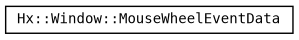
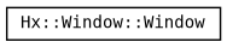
  digraph {
    rankdir=LR
    fontname="DejaVu Sans Mono"
-   n1 [color=black fillcolor=white fontname="DejaVu Sans Mono" fontsize=10 height=0.2 label="Hx::Window::MouseWheelEventData" shape=record style=filled width=0.4]
+   n1 [color=black fillcolor=white fontname="DejaVu Sans Mono" fontsize=10 height=0.2 label="Hx::Window::Window" shape=record style=filled width=0.4]
  }
